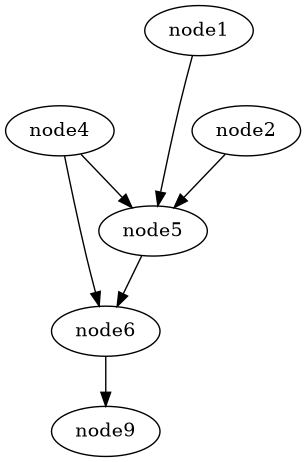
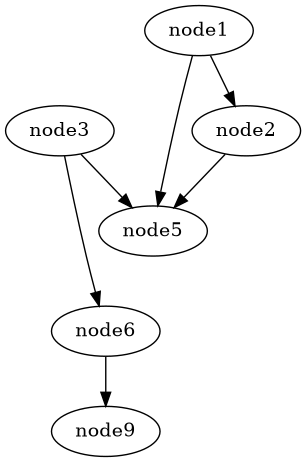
  digraph {
    n1 [label=node9]
    node6
    node5
-   node4
+   node4 [label=node3]
    node2
    node1
    node6 -> n1
-   node5 -> node6
    node4 -> node6
    node4 -> node5
    node2 -> node5
    node1 -> node5
+   node1 -> node2
  }
